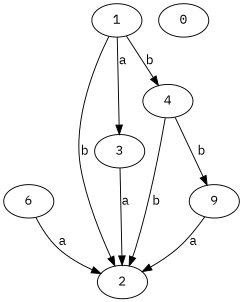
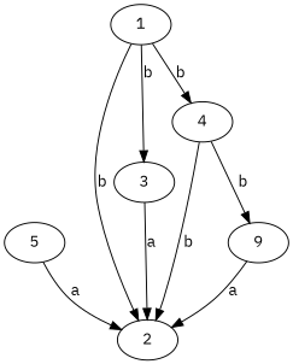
  strict digraph {
    fontname="IBM Plex Mono"
    node [fontname="IBM Plex Mono"]
    edge [fontname="IBM Plex Mono"]
-   5 [label=6]
+   5
    2
    3
    4
    n5 [label=9]
-   0
    1
    5 -> 2 [label=a]
    3 -> 2 [label=a]
    4 -> 2 [label=b]
    4 -> n5 [label=b]
    n5 -> 2 [label=a]
    1 -> 2 [label=b]
-   1 -> 3 [label=a]
+   1 -> 3 [label=b]
    1 -> 4 [label=b]
  }
